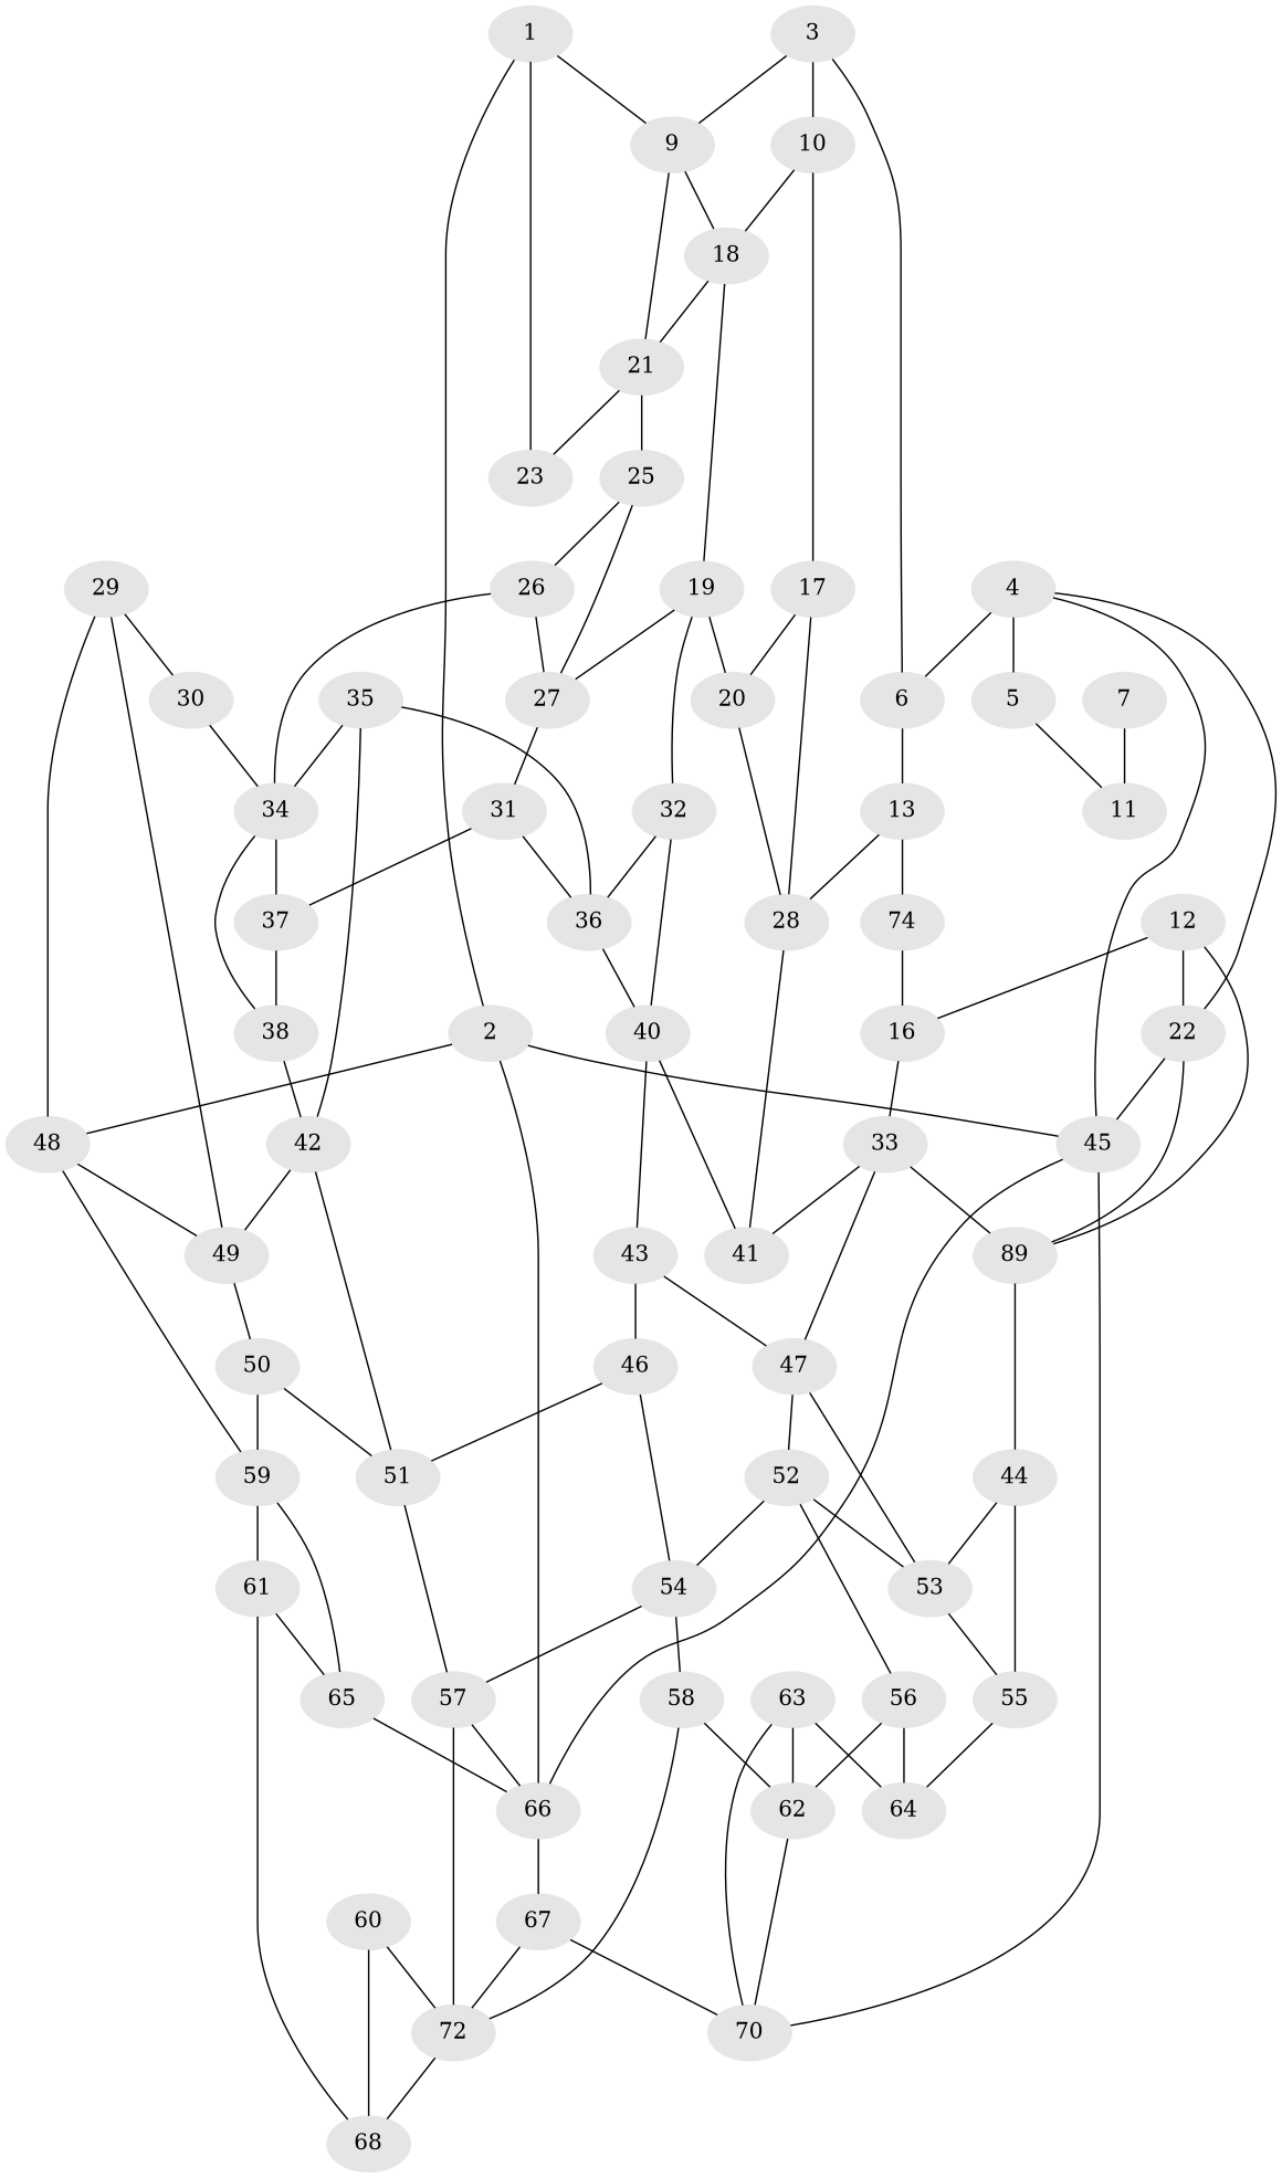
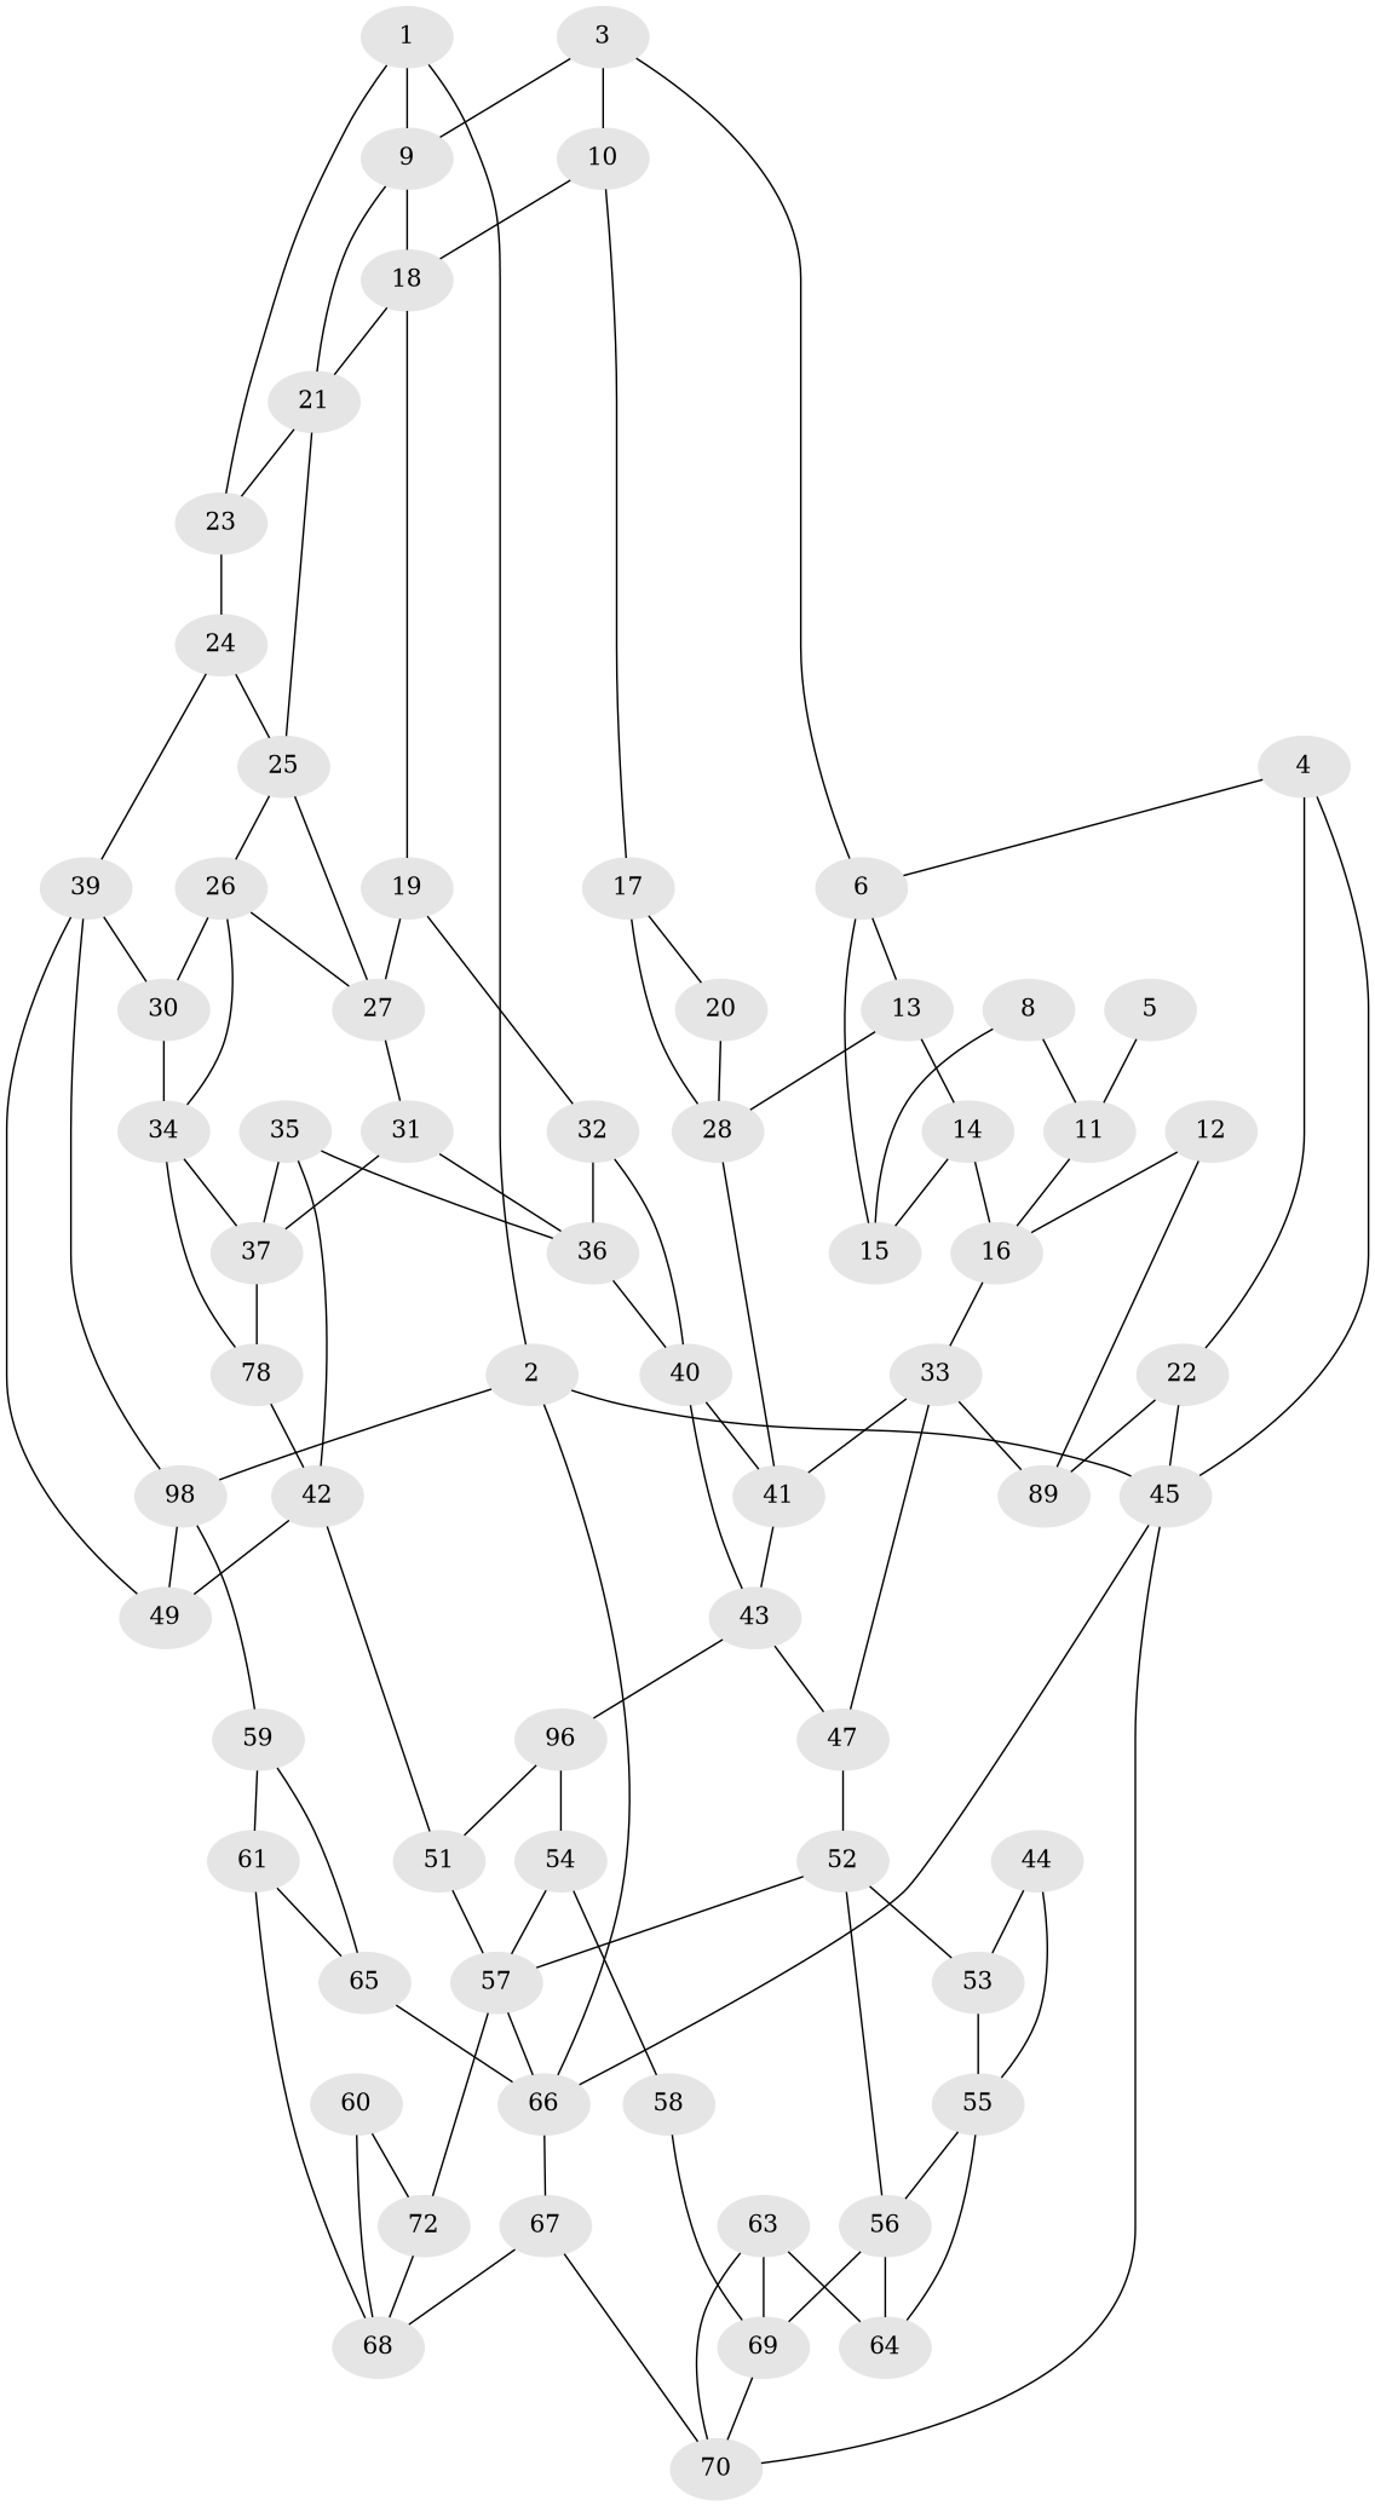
  graph {
    node [color=gray90 style=filled]
    edge [weight=1.0]
    1
    2
    9
    23
    45
-   48
+   48 [label=98]
    66
    18
    21
+   24
    70
    49
    59
    67
    3
    6
    10
    13
+   15
    17
    4
    5
    22
    11
    n25 [label=89]
    16
-   14 [label=74]
+   14
    28
-   7
+   7 [label=8]
    20
    19
    25
    33
    12
    44
    41
    47
    27
    32
    31
    36
    40
    26
-   29
+   29 [label=39]
    30
    34
    37
-   38
+   38 [label=78]
    43
-   50
    53
    52
    42
    35
    51
    55
-   46
+   46 [label=96]
    57
    54
    64
    56
    58
    61
    65
    n65 [label=72]
-   69 [label=62]
+   69
    60
    68
    63
    1 -- 2
    1 -- 9
    1 -- 23
    2 -- 45
    2 -- 48
    2 -- 66
    9 -- 18
    9 -- 21
+   23 -- 24 [weight=2.0]
    45 -- 66
    45 -- 70
    48 -- 49
    48 -- 59
    66 -- 67
    18 -- 21
    18 -- 19
    21 -- 23
    21 -- 25
-   49 -- 50
+   24 -- 25
+   24 -- 29
    59 -- 61
    59 -- 65
    67 -- 70
-   67 -- n65
+   67 -- 68
    3 -- 9
    3 -- 6
    3 -- 10
    6 -- 13
+   6 -- 15
    10 -- 18
    10 -- 17
    13 -- 14
    13 -- 28
    17 -- 28
    17 -- 20
    4 -- 45
    4 -- 6
-   4 -- 5 [weight=2.0]
    4 -- 22
    5 -- 11
    22 -- 45
    22 -- n25
-   n25 -- 44
+   11 -- 16
    16 -- 33
+   14 -- 15
    14 -- 16
    28 -- 41
+   7 -- 15 [weight=2.0]
    7 -- 11 [weight=2.0]
    20 -- 28
-   19 -- 20
    19 -- 27
    19 -- 32
    25 -- 27
    25 -- 26
    33 -- n25
    33 -- 41
    33 -- 47
-   12 -- 22
    12 -- n25
    12 -- 16
    44 -- 53
    44 -- 55
-   47 -- 53
+   41 -- 43
    47 -- 52
    27 -- 31
    32 -- 36
    32 -- 40
    31 -- 36
    31 -- 37
    36 -- 40
    40 -- 41
    40 -- 43
    26 -- 27
+   26 -- 30
    26 -- 34
    29 -- 48
    29 -- 49
    29 -- 30
    30 -- 34
    34 -- 37
    34 -- 38
    37 -- 38
    38 -- 42
    43 -- 47
    43 -- 46
-   50 -- 59
-   50 -- 51
    53 -- 55
    52 -- 53
-   52 -- 54
+   52 -- 57
    52 -- 56
    42 -- 49
    42 -- 51
    35 -- 36
-   35 -- 34
+   35 -- 37
    35 -- 42
    51 -- 57
    55 -- 64
+   55 -- 56
    46 -- 51
    46 -- 54
    57 -- 66
    57 -- n65
    54 -- 57
    54 -- 58
    56 -- 64
    56 -- 69
-   58 -- n65
    58 -- 69
    61 -- 65
    61 -- 68
    65 -- 66 [weight=2.0]
    n65 -- 68
    69 -- 70
    60 -- n65
    60 -- 68
    63 -- 70
    63 -- 64
    63 -- 69
  }
